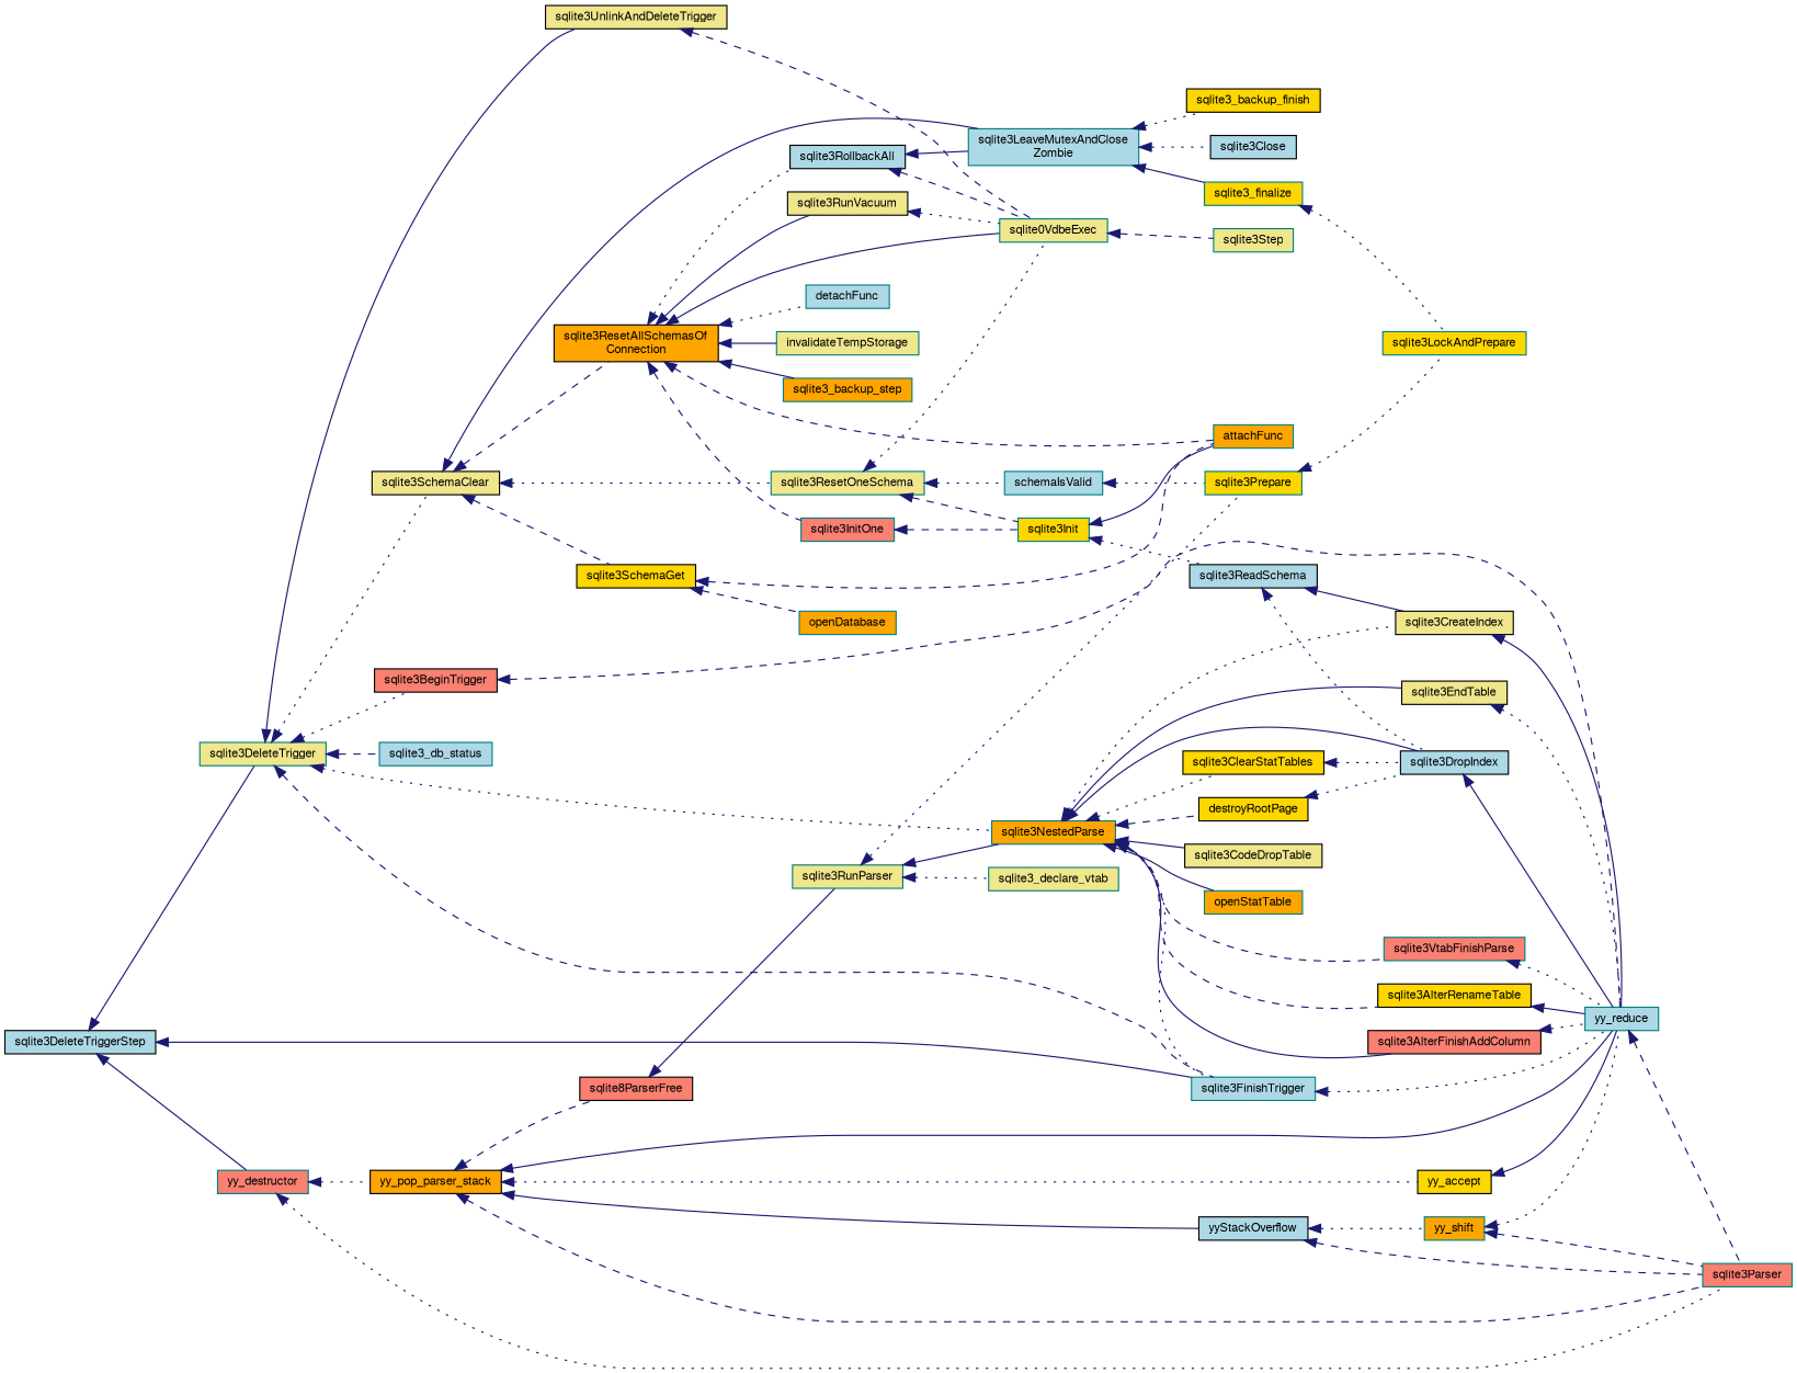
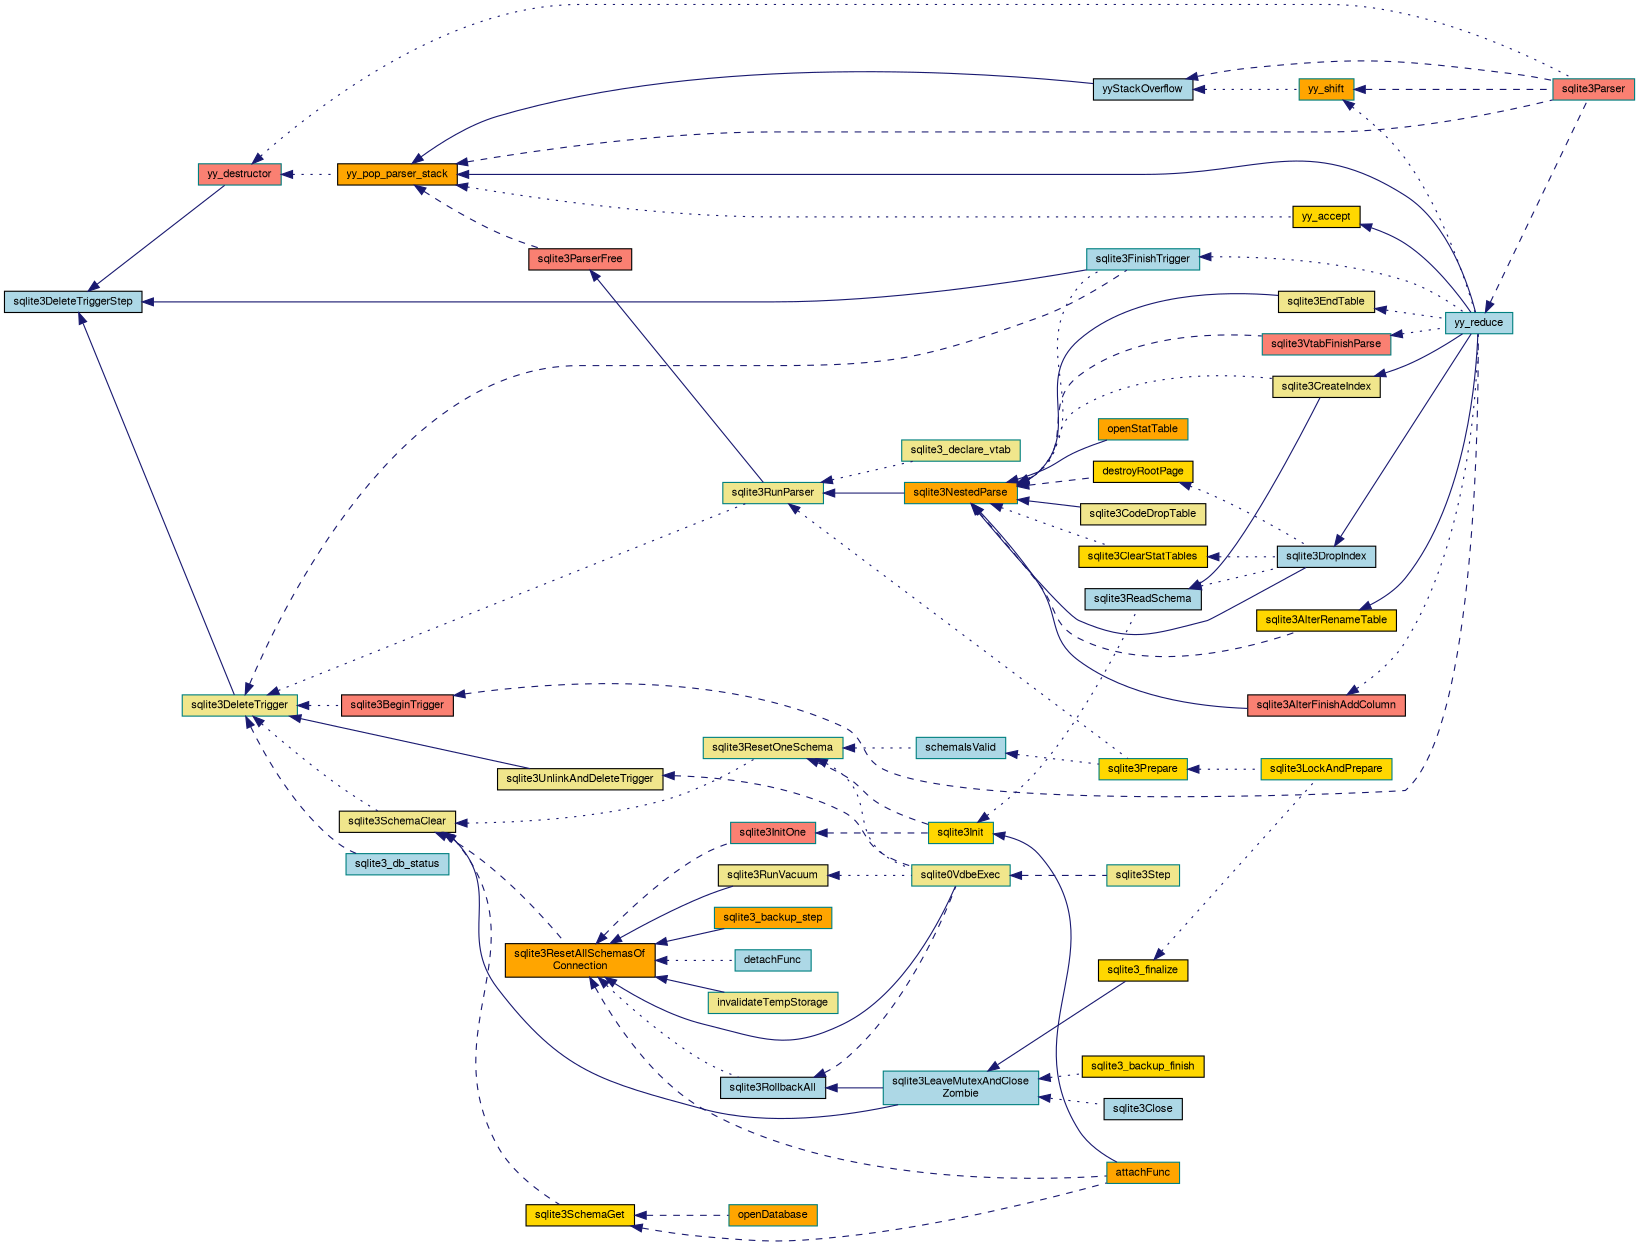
  digraph {
    rankdir=LR
    node [color=teal fillcolor=khaki fontname=FreeSans fontsize=10 shape=record style=filled]
    edge [color=midnightblue dir=back fontname=FreeSans fontsize=10 labelfontname=FreeSans labelfontsize=10 style=dotted]
    n1 [color=black fillcolor=lightblue fontcolor=black height=0.2 label=sqlite3DeleteTriggerStep width=0.4]
    n2 [fillcolor=lightblue height=0.2 label=sqlite3FinishTrigger width=0.4]
    n3 [height=0.2 label=sqlite3DeleteTrigger width=0.4]
    n4 [fillcolor=salmon height=0.2 label=yy_destructor width=0.4]
    n5 [fillcolor=lightblue height=0.2 label=yy_reduce width=0.4]
    n6 [fillcolor=lightblue height=0.2 label=sqlite3_db_status width=0.4]
    n7 [color=black height=0.2 label=sqlite3SchemaClear width=0.4]
    n8 [color=black fillcolor=salmon height=0.2 label=sqlite3BeginTrigger width=0.4]
    n9 [color=black height=0.2 label=sqlite3UnlinkAndDeleteTrigger width=0.4]
    n10 [height=0.2 label=sqlite3RunParser width=0.4]
    n11 [fillcolor=salmon height=0.2 label=sqlite3Parser width=0.4]
    n12 [color=black fillcolor=orange height=0.2 label=yy_pop_parser_stack width=0.4]
    n13 [height=0.2 label=sqlite3ResetOneSchema width=0.4]
    n14 [color=black fillcolor=orange height=0.2 label="sqlite3ResetAllSchemasOf\lConnection" width=0.4]
    n15 [fillcolor=lightblue height=0.2 label="sqlite3LeaveMutexAndClose\lZombie" width=0.4]
    n16 [color=black fillcolor=gold height=0.2 label=sqlite3SchemaGet width=0.4]
    n17 [height=0.2 label=sqlite0VdbeExec width=0.4]
    n18 [fillcolor=gold height=0.2 label=sqlite3Prepare width=0.4]
    n19 [fillcolor=orange height=0.2 label=sqlite3NestedParse width=0.4]
    n20 [height=0.2 label=sqlite3_declare_vtab width=0.4]
    n21 [fillcolor=gold height=0.2 label=sqlite3Init width=0.4]
    n22 [fillcolor=lightblue height=0.2 label=schemaIsValid width=0.4]
    n23 [fillcolor=orange height=0.2 label=attachFunc width=0.4]
    n24 [fillcolor=orange height=0.2 label=sqlite3_backup_step width=0.4]
    n25 [fillcolor=lightblue height=0.2 label=detachFunc width=0.4]
    n26 [height=0.2 label=invalidateTempStorage width=0.4]
    n27 [fillcolor=salmon height=0.2 label=sqlite3InitOne width=0.4]
    n28 [color=black height=0.2 label=sqlite3RunVacuum width=0.4]
    n29 [color=black fillcolor=lightblue height=0.2 label=sqlite3RollbackAll width=0.4]
    n30 [color=black fillcolor=gold height=0.2 label=sqlite3_backup_finish width=0.4]
-   n31 [fillcolor=gold height=0.2 label=sqlite3_finalize width=0.4]
+   n31 [color=black fillcolor=gold height=0.2 label=sqlite3_finalize width=0.4]
    n32 [color=black fillcolor=lightblue height=0.2 label=sqlite3Close width=0.4]
    n33 [fillcolor=orange height=0.2 label=openDatabase width=0.4]
    n34 [height=0.2 label=sqlite3Step width=0.4]
    n35 [color=black fillcolor=lightblue height=0.2 label=sqlite3ReadSchema width=0.4]
    n36 [color=black height=0.2 label=sqlite3CreateIndex width=0.4]
    n37 [color=black fillcolor=lightblue height=0.2 label=sqlite3DropIndex width=0.4]
    n38 [fillcolor=gold height=0.2 label=sqlite3LockAndPrepare width=0.4]
    n39 [color=black fillcolor=gold height=0.2 label=sqlite3AlterRenameTable width=0.4]
    n40 [color=black fillcolor=salmon height=0.2 label=sqlite3AlterFinishAddColumn width=0.4]
    n41 [fillcolor=orange height=0.2 label=openStatTable width=0.4]
    n42 [color=black height=0.2 label=sqlite3EndTable width=0.4]
    n43 [color=black fillcolor=gold height=0.2 label=destroyRootPage width=0.4]
    n44 [color=black fillcolor=gold height=0.2 label=sqlite3ClearStatTables width=0.4]
    n45 [color=black height=0.2 label=sqlite3CodeDropTable width=0.4]
    n46 [fillcolor=salmon height=0.2 label=sqlite3VtabFinishParse width=0.4]
-   n47 [color=black fillcolor=salmon height=0.2 label=sqlite8ParserFree width=0.4]
+   n47 [color=black fillcolor=salmon height=0.2 label=sqlite3ParserFree width=0.4]
    n48 [color=black fillcolor=lightblue height=0.2 label=yyStackOverflow width=0.4]
    n49 [color=black fillcolor=gold height=0.2 label=yy_accept width=0.4]
    n50 [fillcolor=orange height=0.2 label=yy_shift width=0.4]
    n1 -> n2 [style=solid]
    n1 -> n3 [style=solid]
    n1 -> n4 [style=solid]
    n2 -> n5
    n3 -> n2 [style=dashed]
    n3 -> n6 [style=dashed]
    n3 -> n7
    n3 -> n8
    n3 -> n9 [style=solid]
-   n3 -> n19
+   n3 -> n10
    n4 -> n11
    n4 -> n12
    n5 -> n11 [style=dashed]
    n7 -> n13
    n7 -> n14 [style=dashed]
    n7 -> n15 [style=solid]
    n7 -> n16 [style=dashed]
    n8 -> n5 [style=dashed]
    n9 -> n17 [style=dashed]
    n10 -> n18
    n10 -> n19 [style=solid]
    n10 -> n20
    n12 -> n5 [style=solid]
    n12 -> n11 [style=dashed]
    n12 -> n47 [style=dashed]
    n12 -> n48 [style=solid]
    n12 -> n49
    n13 -> n17
    n13 -> n21 [style=dashed]
    n13 -> n22
    n14 -> n17 [style=solid]
    n14 -> n23 [style=dashed]
    n14 -> n24 [style=solid]
    n14 -> n25
    n14 -> n26 [style=solid]
    n14 -> n27 [style=dashed]
    n14 -> n28 [style=solid]
    n14 -> n29
    n15 -> n30
    n15 -> n31 [style=solid]
    n15 -> n32
    n16 -> n23 [style=dashed]
    n16 -> n33 [style=dashed]
    n17 -> n34 [style=dashed]
    n18 -> n38
    n19 -> n2
    n19 -> n36
    n19 -> n37 [style=solid]
    n19 -> n39 [style=dashed]
    n19 -> n40 [style=solid]
    n19 -> n41 [style=solid]
    n19 -> n42 [style=solid]
    n19 -> n43 [style=dashed]
    n19 -> n44
    n19 -> n45 [style=solid]
    n19 -> n46 [style=dashed]
    n21 -> n23 [style=solid]
    n21 -> n35
    n22 -> n18
    n27 -> n21 [style=dashed]
    n28 -> n17
    n29 -> n15 [style=solid]
    n29 -> n17 [style=dashed]
    n31 -> n38
    n35 -> n36 [style=solid]
    n35 -> n37
    n36 -> n5 [style=solid]
    n37 -> n5 [style=solid]
    n39 -> n5 [style=solid]
    n40 -> n5
    n42 -> n5
    n43 -> n37
    n44 -> n37
    n46 -> n5
    n47 -> n10 [style=solid]
    n48 -> n11 [style=dashed]
    n48 -> n50
    n49 -> n5 [style=solid]
    n50 -> n5
    n50 -> n11 [style=dashed]
  }
